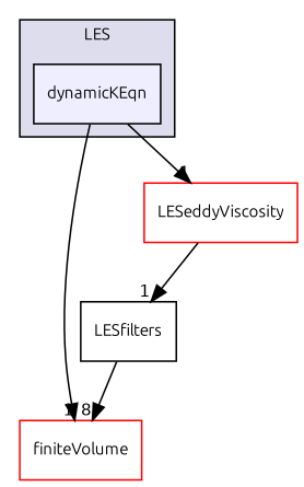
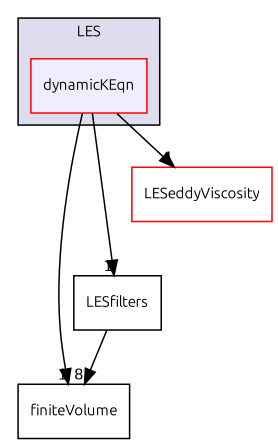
  digraph {
    compound=true
    fontname=Ubuntu
    node [fontname=Ubuntu fontsize=10 shape=box color=red]
    edge [fontname=Ubuntu headlabel=1 labeldistance=1.5 labelfontname=Helvetica labelfontsize=10]
-   n1 [fillcolor="#eeeeff" label=dynamicKEqn pencolor=black style=filled color=""]
-   n2 [label=finiteVolume]
+   n1 [fillcolor="#eeeeff" label=dynamicKEqn pencolor=black style=filled]
+   n2 [color=black label=finiteVolume]
    n3 [color=black label=LESfilters]
    n4 [label=LESeddyViscosity]
    subgraph cluster_1 {
      bgcolor="#ddddee"
      fontsize=10
      label=LES
      pencolor=black
      n1
    }
    n1 -> n2
-   n4 -> n3
+   n1 -> n3
    n1 -> n4
    n3 -> n2 [headlabel=8]
  }
